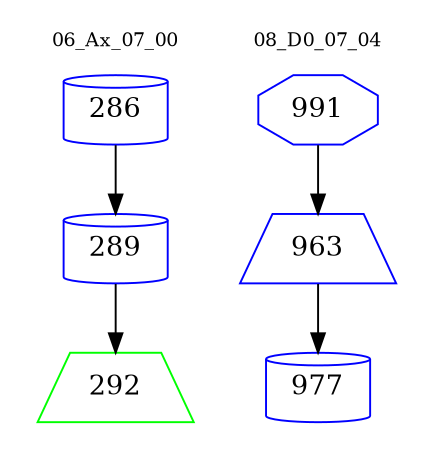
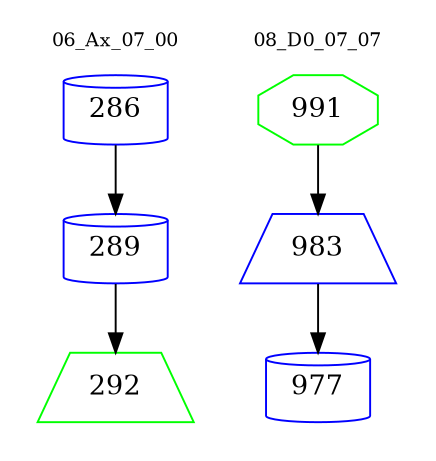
  digraph {
    node [color=blue shape=cylinder]
    edge [color=black]
    n1 [label=286]
    n2 [label=289]
    n3 [color=green label=292 shape=trapezium]
-   n4 [label=991 shape=octagon]
-   n5 [label=963 shape=trapezium]
+   n4 [color=green label=991 shape=octagon]
+   n5 [label=983 shape=trapezium]
    n6 [label=977]
    subgraph cluster_1 {
      color=white
      fontsize=10
      label="06_Ax_07_00"
      n1
      n2
      n3
    }
    subgraph cluster_2 {
      color=white
      fontsize=10
-     label="08_D0_07_04"
+     label="08_D0_07_07"
      n4
      n5
      n6
    }
    n1 -> n2
    n2 -> n3
    n4 -> n5
    n5 -> n6
  }
